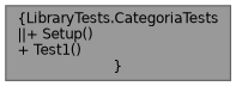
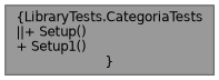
  digraph {
-   n1 [color=gray40 fillcolor=grey60 fontcolor=black fontname=Helvetica fontsize=10 height=0.2 label="{LibraryTests.CategoriaTests\n||+ Setup()\l+ Test1()\l}" shape=box style=filled width=0.4]
+   n1 [color=gray40 fillcolor=grey60 fontcolor=black fontname=Helvetica fontsize=10 height=0.2 label="{LibraryTests.CategoriaTests\n||+ Setup()\l+ Setup1()\l}" shape=box style=filled width=0.4]
  }
